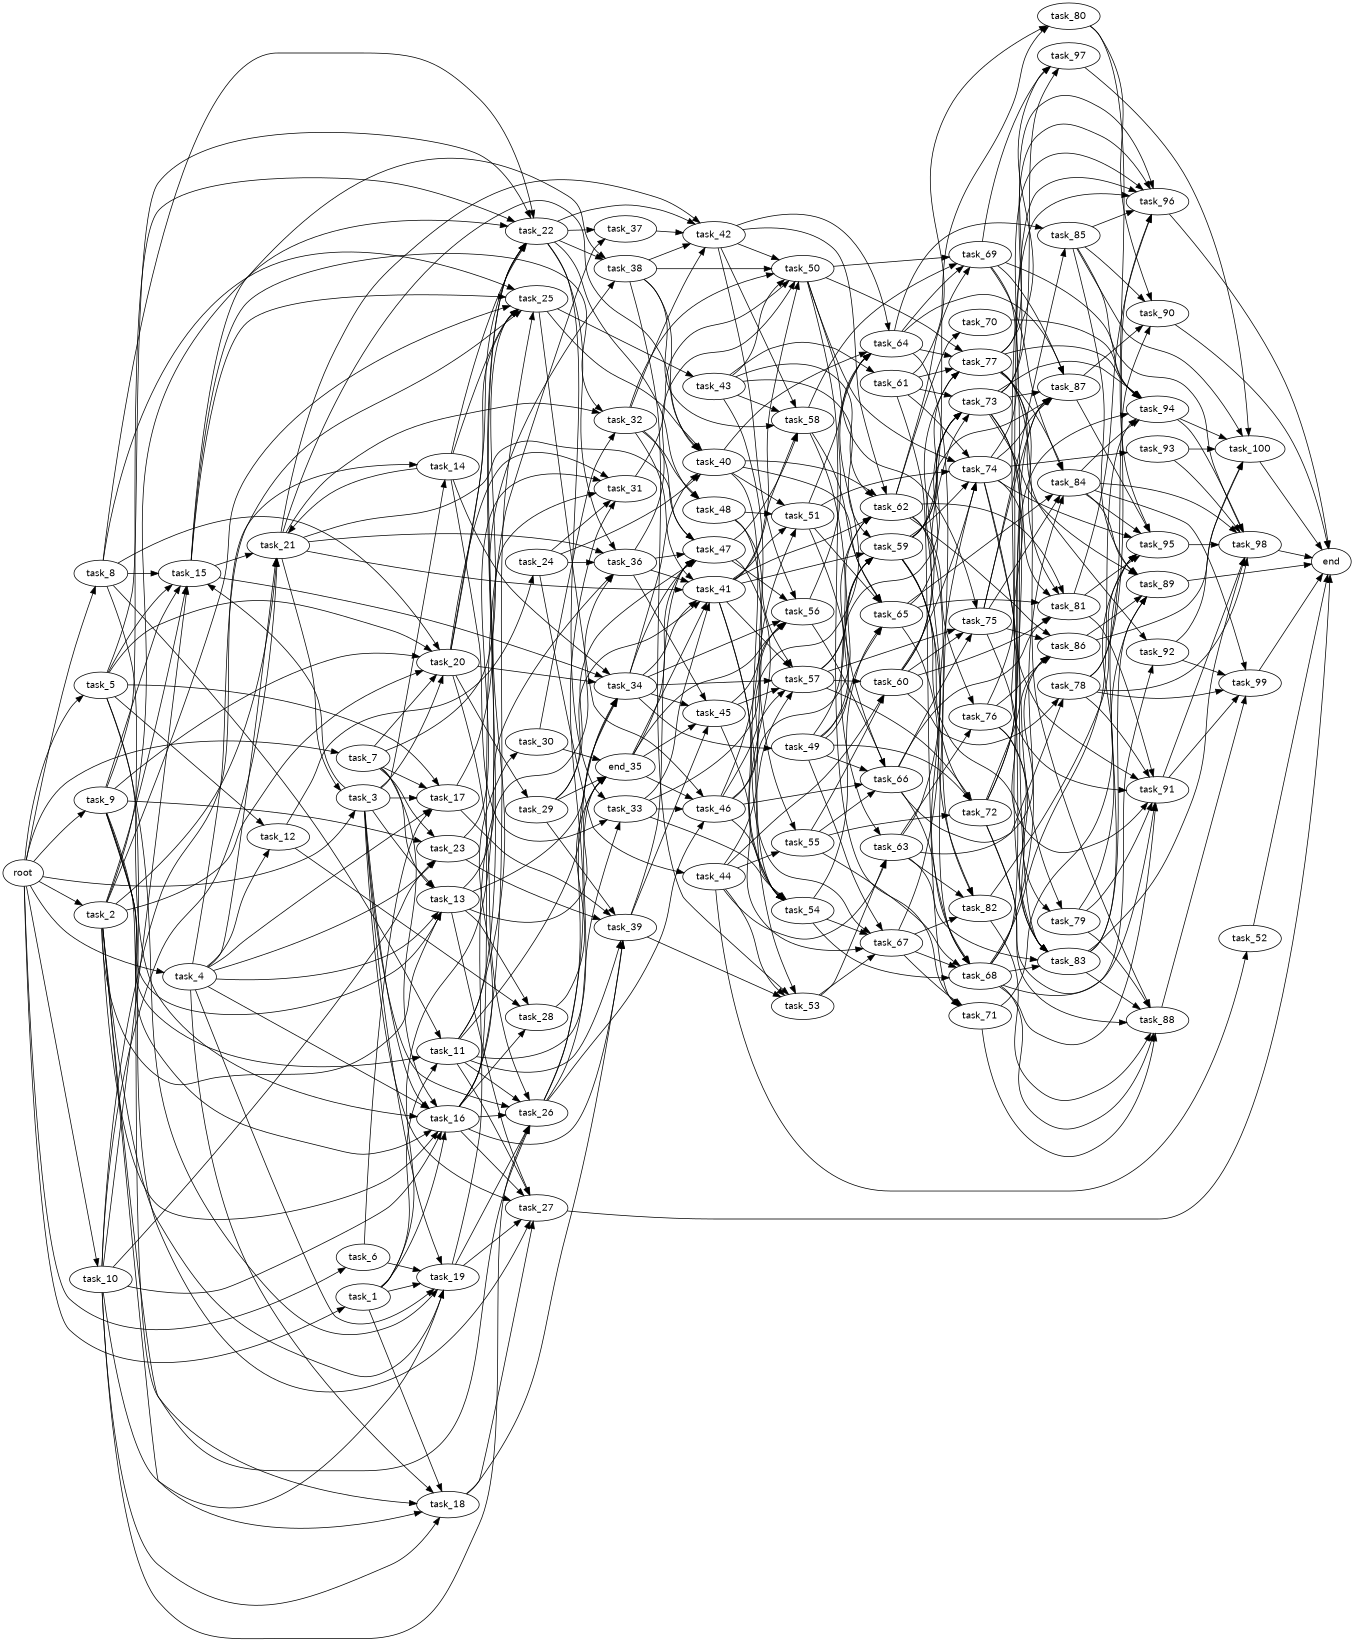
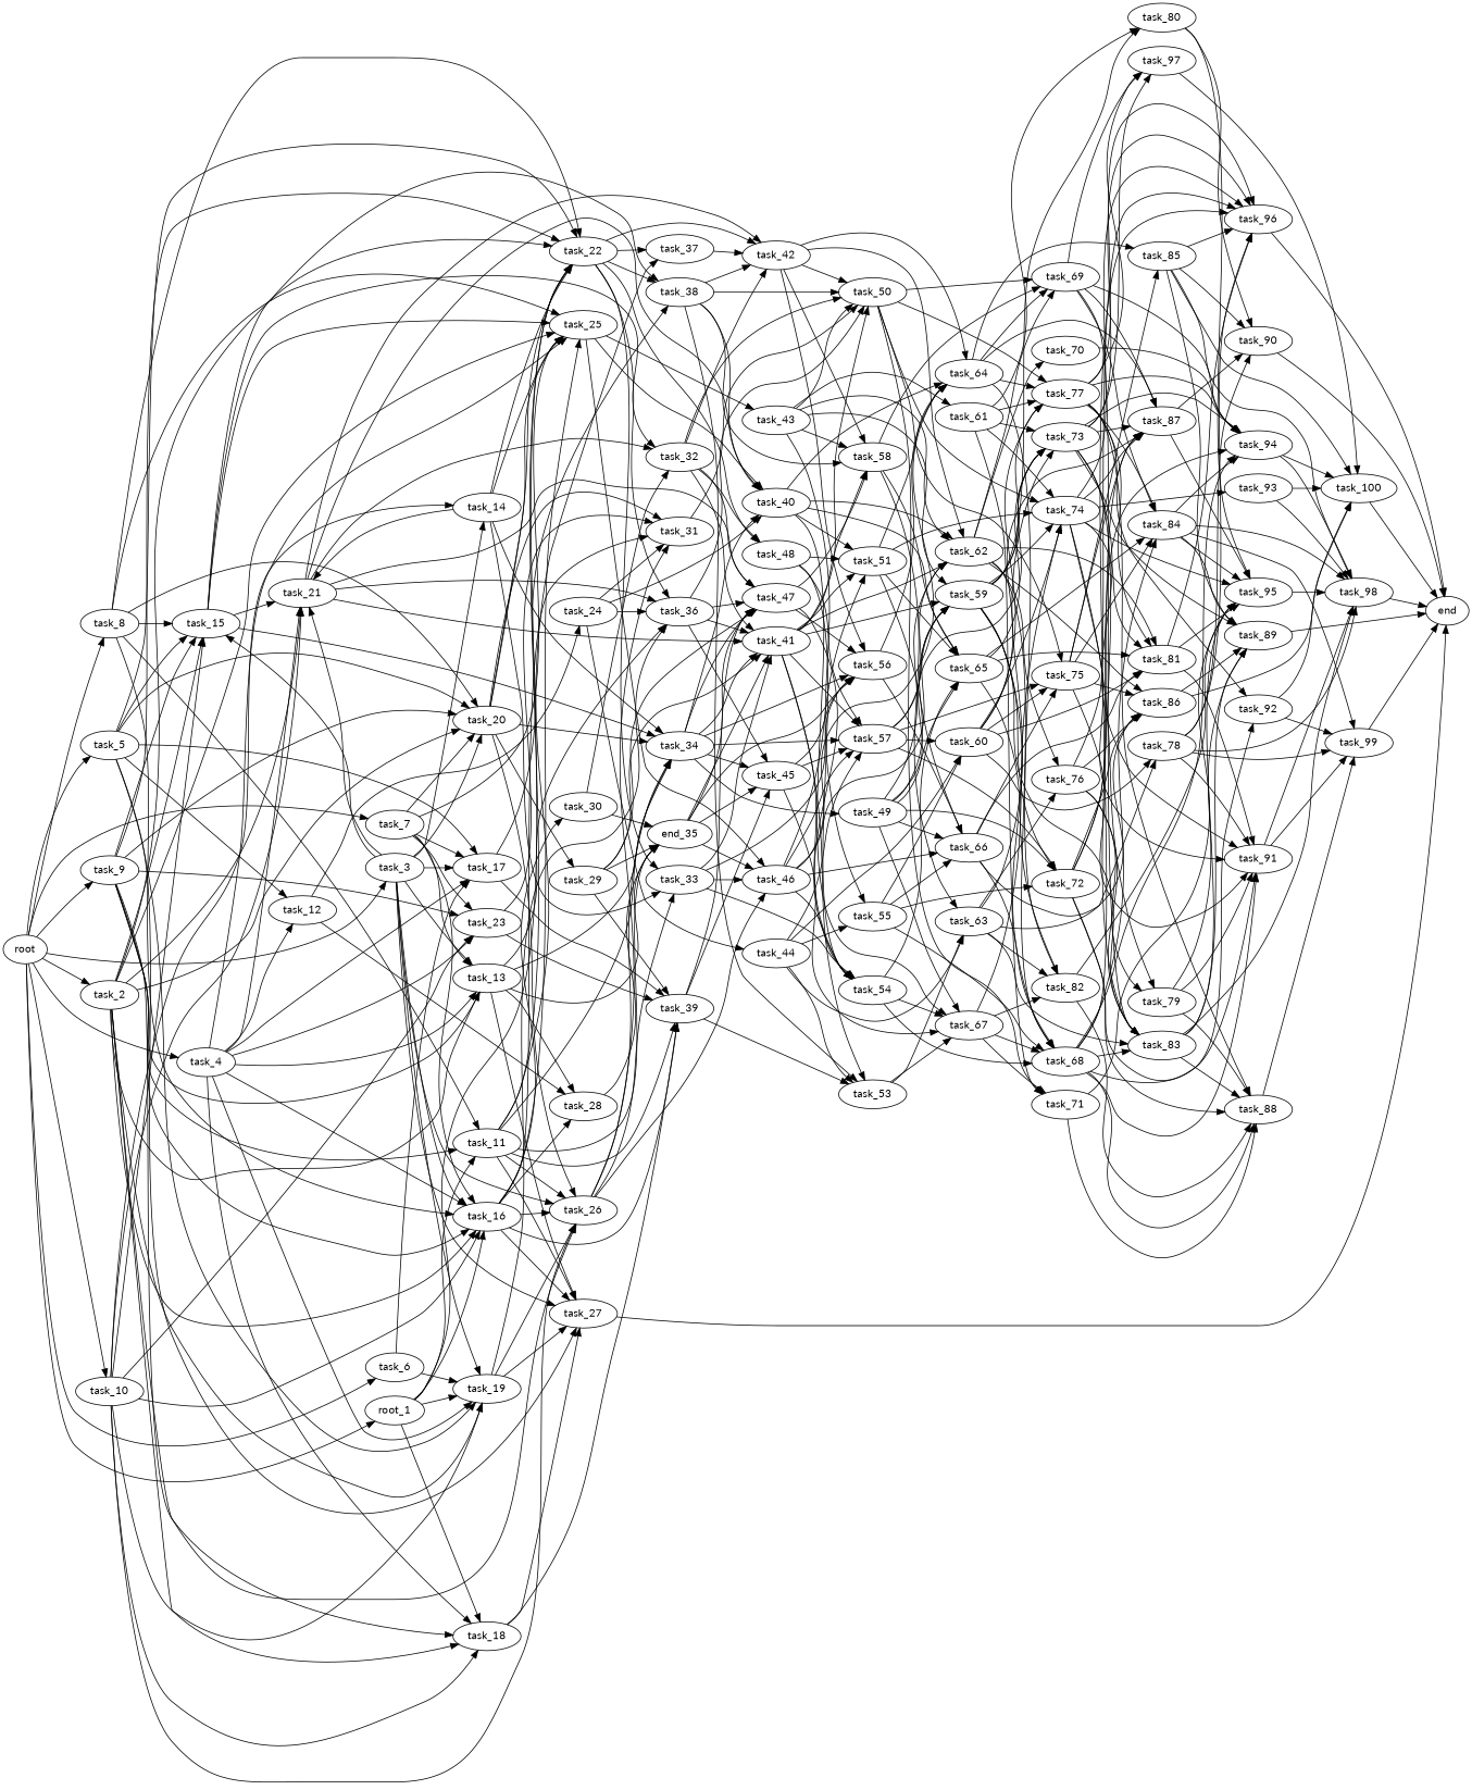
  digraph {
    fontname=Lato
    rankdir=LR
    node [fontname=Lato]
    edge [fontname=Lato]
    task_75
    task_87
    task_85
    task_86
    task_84
    task_91
    task_95
    task_90
    task_100
    task_96
    task_89
    task_98
    task_99
    task_94
    end
    task_92
    task_19
    task_36
    task_27
    task_26
    task_50
    task_47
    task_41
    task_45
    task_31
    task_33
    task_46
    task_34
    task_68
    task_88
    task_83
    task_71
    task_60
    task_81
    task_74
    task_77
    task_78
    task_79
    task_93
    task_97
    task_73
    task_69
    task_10
    task_16
    task_21
    task_23
    task_15
    task_14
    task_18
    task_28
    task_25
    task_30
    task_39
    task_42
    task_32
    task_40
    task_38
    task_22
    task_49
    task_62
    task_65
    task_59
    task_67
    task_66
    task_72
    task_76
    task_70
    task_82
    task_80
    task_12
    task_24
    n72 [label=end_35]
    task_44
    task_37
    task_56
    task_64
    task_58
    task_61
    task_63
    task_51
    root
    task_7
    task_2
    task_5
    task_8
    task_9
-   task_1
+   task_1 [label=root_1]
    task_6
    task_4
    task_3
    task_13
    task_20
    task_17
    task_11
    task_48
    task_54
    task_57
    task_53
    task_43
    task_55
    task_29
-   task_52
    task_75 -> task_87
    task_75 -> task_85
    task_75 -> task_86
    task_75 -> task_84
    task_75 -> task_91
    task_87 -> task_95
    task_87 -> task_90
    task_85 -> task_90
    task_85 -> task_100
    task_85 -> task_96
    task_85 -> task_89
    task_85 -> task_98
    task_86 -> task_100
    task_86 -> task_89
    task_84 -> task_95
    task_84 -> task_89
    task_84 -> task_98
    task_84 -> task_99
    task_84 -> task_94
    task_91 -> task_98
    task_91 -> task_99
    task_95 -> task_98
    task_90 -> end
    task_100 -> end
    task_96 -> end
    task_89 -> end
    task_98 -> end
    task_99 -> end
    task_94 -> task_100
    task_94 -> task_98
    task_92 -> task_100
    task_92 -> task_99
    task_19 -> task_36
    task_19 -> task_27
    task_19 -> task_26
    task_36 -> task_50
    task_36 -> task_47
    task_36 -> task_41
    task_36 -> task_45
    task_27 -> end
    task_26 -> task_31
    task_26 -> task_33
    task_26 -> task_46
    task_26 -> task_34
    task_50 -> task_75
    task_50 -> task_71
    task_50 -> task_74
    task_50 -> task_77
    task_50 -> task_69
    task_47 -> task_56
    task_47 -> task_58
    task_47 -> task_54
    task_41 -> task_50
    task_41 -> task_62
    task_41 -> task_59
    task_41 -> task_58
    task_41 -> task_51
    task_41 -> task_54
    task_41 -> task_57
    task_41 -> task_53
    task_45 -> task_67
    task_45 -> task_56
    task_45 -> task_57
    task_31 -> task_50
    task_33 -> task_41
    task_33 -> task_46
    task_33 -> task_56
    task_33 -> task_54
    task_46 -> task_59
    task_46 -> task_66
    task_46 -> task_64
    task_46 -> task_51
    task_46 -> task_54
    task_46 -> task_57
    task_34 -> task_47
    task_34 -> task_41
    task_34 -> task_45
    task_34 -> task_40
    task_34 -> task_49
    task_34 -> task_56
    task_34 -> task_57
    task_68 -> task_84
    task_68 -> task_91
    task_68 -> task_96
    task_68 -> task_94
    task_68 -> task_92
    task_68 -> task_88
    task_68 -> task_83
    task_88 -> task_99
    task_83 -> task_95
    task_83 -> task_89
    task_83 -> task_98
    task_83 -> task_88
    task_71 -> task_95
    task_71 -> task_88
    task_60 -> task_75
    task_60 -> task_87
    task_60 -> task_81
    task_60 -> task_74
    task_60 -> task_77
    task_60 -> task_78
    task_81 -> task_91
    task_81 -> task_95
    task_81 -> task_96
    task_74 -> task_87
    task_74 -> task_91
    task_74 -> task_95
    task_74 -> task_96
    task_74 -> task_81
    task_74 -> task_79
    task_74 -> task_93
    task_77 -> task_84
    task_77 -> task_96
    task_77 -> task_94
    task_77 -> task_92
    task_77 -> task_88
    task_77 -> task_81
    task_77 -> task_97
    task_78 -> task_91
    task_78 -> task_90
    task_78 -> task_96
    task_78 -> task_98
    task_78 -> task_99
    task_79 -> task_91
    task_79 -> task_89
    task_79 -> task_88
    task_93 -> task_100
    task_93 -> task_98
    task_97 -> task_100
    task_73 -> task_87
    task_73 -> task_91
    task_73 -> task_96
    task_73 -> task_89
    task_73 -> task_94
    task_73 -> task_83
    task_73 -> task_97
    task_69 -> task_87
    task_69 -> task_84
    task_69 -> task_94
    task_69 -> task_83
    task_69 -> task_97
    task_10 -> task_19
    task_10 -> task_26
    task_10 -> task_16
    task_10 -> task_21
    task_10 -> task_23
    task_10 -> task_15
    task_10 -> task_14
    task_10 -> task_18
    task_16 -> task_27
    task_16 -> task_26
    task_16 -> task_31
    task_16 -> task_28
    task_16 -> task_25
    task_16 -> task_30
    task_16 -> task_39
    task_21 -> task_36
    task_21 -> task_47
    task_21 -> task_41
    task_21 -> task_42
    task_21 -> task_32
    task_21 -> task_40
    task_23 -> task_31
    task_23 -> task_39
    task_15 -> task_34
    task_15 -> task_21
    task_15 -> task_25
    task_15 -> task_32
    task_15 -> task_38
    task_14 -> task_33
    task_14 -> task_34
    task_14 -> task_21
    task_14 -> task_25
    task_14 -> task_22
    task_18 -> task_27
    task_18 -> task_39
    task_28 -> n72
    task_25 -> task_46
    task_25 -> task_40
    task_25 -> task_43
    task_30 -> task_32
    task_30 -> n72
    task_39 -> task_47
    task_39 -> task_45
    task_39 -> task_53
    task_42 -> task_50
    task_42 -> task_62
    task_42 -> task_56
    task_42 -> task_64
    task_42 -> task_58
    task_32 -> task_50
    task_32 -> task_47
    task_32 -> task_41
    task_32 -> task_42
    task_32 -> task_48
    task_40 -> task_62
    task_40 -> task_65
    task_40 -> task_67
    task_40 -> task_64
    task_40 -> task_51
    task_38 -> task_50
    task_38 -> task_42
    task_38 -> task_40
    task_38 -> task_58
    task_38 -> task_53
    task_22 -> task_36
    task_22 -> task_33
    task_22 -> task_42
    task_22 -> task_38
    task_22 -> task_37
    task_22 -> task_48
    task_49 -> task_73
    task_49 -> task_62
    task_49 -> task_65
    task_49 -> task_59
    task_49 -> task_67
    task_49 -> task_66
    task_49 -> task_72
    task_62 -> task_86
    task_62 -> task_68
    task_62 -> task_81
    task_62 -> task_69
    task_62 -> task_76
    task_62 -> task_70
    task_65 -> task_84
    task_65 -> task_81
    task_65 -> task_73
    task_65 -> task_82
    task_59 -> task_68
    task_59 -> task_83
    task_59 -> task_74
    task_59 -> task_77
    task_59 -> task_73
    task_59 -> task_72
    task_59 -> task_80
    task_67 -> task_68
    task_67 -> task_71
    task_67 -> task_74
    task_67 -> task_82
    task_66 -> task_75
    task_66 -> task_68
    task_66 -> task_81
    task_66 -> task_78
    task_72 -> task_87
    task_72 -> task_86
    task_72 -> task_91
    task_72 -> task_94
    task_72 -> task_88
    task_76 -> task_86
    task_76 -> task_96
    task_76 -> task_83
    task_76 -> task_79
    task_70 -> task_94
    task_82 -> task_95
    task_82 -> task_88
    task_80 -> task_95
    task_80 -> task_90
    task_12 -> task_28
    task_12 -> task_24
    task_24 -> task_36
    task_24 -> task_31
    task_24 -> task_40
    task_24 -> task_44
    n72 -> task_47
    n72 -> task_41
    n72 -> task_45
    n72 -> task_46
    n72 -> task_56
    task_44 -> task_60
    task_44 -> task_63
    task_44 -> task_57
    task_44 -> task_53
    task_44 -> task_55
-   task_44 -> task_52
    task_37 -> task_42
    task_56 -> task_66
    task_56 -> task_64
    task_64 -> task_87
    task_64 -> task_85
    task_64 -> task_77
    task_64 -> task_69
    task_64 -> task_82
    task_58 -> task_69
    task_58 -> task_65
    task_58 -> task_63
    task_61 -> task_71
    task_61 -> task_74
    task_61 -> task_77
    task_61 -> task_73
    task_61 -> task_80
    task_63 -> task_86
    task_63 -> task_83
    task_63 -> task_73
    task_63 -> task_76
    task_63 -> task_82
    task_51 -> task_74
    task_51 -> task_65
    task_51 -> task_66
    task_51 -> task_64
    root -> task_10
    root -> task_7
    root -> task_2
    root -> task_5
    root -> task_8
    root -> task_9
    root -> task_1
    root -> task_6
    root -> task_4
    root -> task_3
    task_7 -> task_16
    task_7 -> task_23
    task_7 -> task_25
    task_7 -> task_13
    task_7 -> task_20
    task_7 -> task_17
    task_2 -> task_19
    task_2 -> task_26
    task_2 -> task_16
    task_2 -> task_21
    task_2 -> task_15
    task_2 -> task_18
    task_2 -> task_25
    task_2 -> task_22
    task_2 -> task_13
    task_2 -> task_20
    task_5 -> task_19
    task_5 -> task_27
    task_5 -> task_15
    task_5 -> task_22
    task_5 -> task_12
    task_5 -> task_20
    task_5 -> task_17
    task_8 -> task_16
    task_8 -> task_15
    task_8 -> task_25
    task_8 -> task_22
    task_8 -> task_20
    task_8 -> task_11
    task_9 -> task_16
    task_9 -> task_23
    task_9 -> task_15
    task_9 -> task_18
    task_9 -> task_22
    task_9 -> task_13
    task_9 -> task_20
    task_9 -> task_11
    task_1 -> task_19
    task_1 -> task_16
    task_1 -> task_18
    task_1 -> task_22
    task_1 -> task_11
    task_6 -> task_19
    task_6 -> task_17
    task_4 -> task_19
    task_4 -> task_16
    task_4 -> task_21
    task_4 -> task_23
    task_4 -> task_18
    task_4 -> task_25
    task_4 -> task_12
    task_4 -> task_13
    task_4 -> task_17
    task_3 -> task_19
    task_3 -> task_27
    task_3 -> task_26
    task_3 -> task_16
-   task_21 -> task_3
+   task_3 -> task_21
    task_3 -> task_15
    task_3 -> task_14
    task_3 -> task_13
    task_3 -> task_20
    task_3 -> task_17
    task_13 -> task_36
    task_13 -> task_27
    task_13 -> task_34
    task_13 -> task_28
    task_13 -> n72
    task_20 -> task_26
    task_20 -> task_31
    task_20 -> task_34
    task_20 -> task_25
    task_20 -> task_22
    task_20 -> task_29
    task_17 -> task_39
    task_17 -> task_38
    task_11 -> task_27
    task_11 -> task_26
    task_11 -> task_34
    task_11 -> task_39
    task_11 -> task_22
    task_11 -> n72
    task_11 -> task_37
    task_48 -> task_51
    task_48 -> task_54
    task_48 -> task_57
    task_54 -> task_68
    task_54 -> task_65
    task_54 -> task_67
    task_57 -> task_75
    task_57 -> task_60
    task_57 -> task_62
    task_57 -> task_59
    task_57 -> task_72
    task_53 -> task_67
    task_53 -> task_63
    task_43 -> task_50
    task_43 -> task_62
    task_43 -> task_59
    task_43 -> task_58
    task_43 -> task_61
    task_43 -> task_55
    task_55 -> task_68
    task_55 -> task_60
    task_55 -> task_66
    task_55 -> task_72
    task_29 -> task_47
    task_29 -> task_41
    task_29 -> task_39
    task_29 -> n72
-   task_52 -> end
  }
